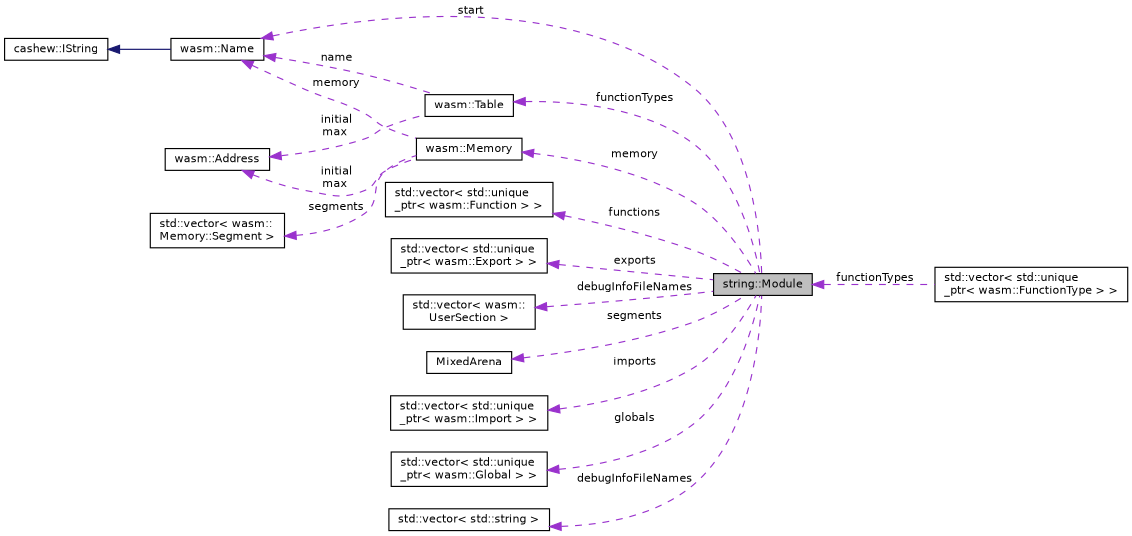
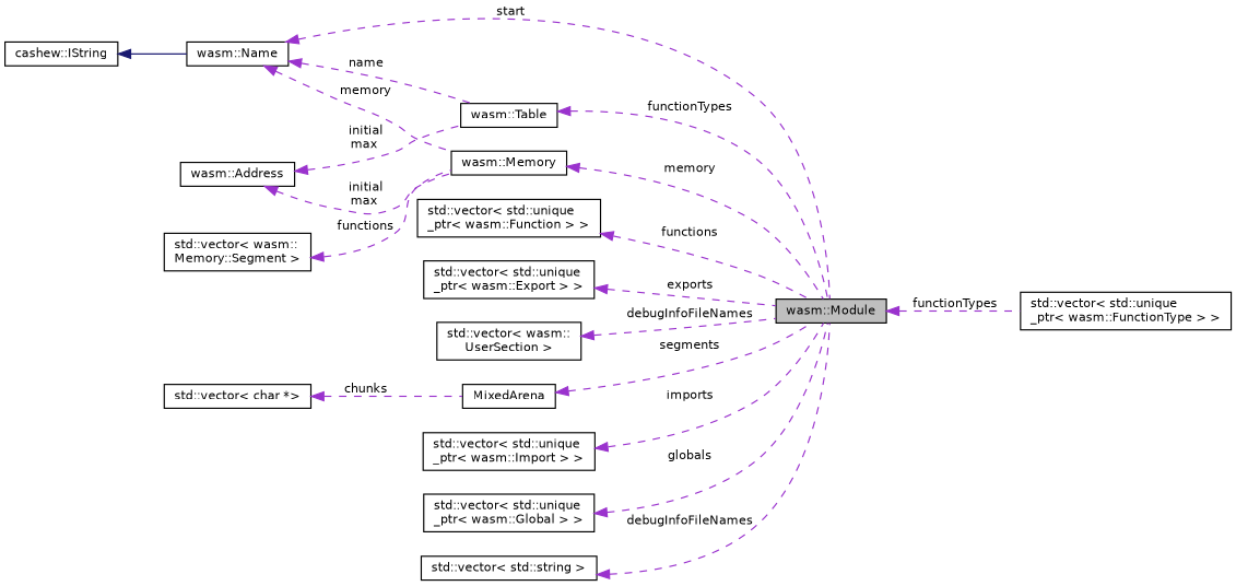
  digraph {
    rankdir=LR
    node [color=black fillcolor=white fontname=Helvetica fontsize=10 shape=record style=filled]
    edge [color=darkorchid3 dir=back fontname=Helvetica fontsize=10 labelfontname=Helvetica labelfontsize=10 style=dashed]
-   n1 [fillcolor=grey75 fontcolor=black height=0.2 label="string::Module" width=0.4]
+   n1 [fillcolor=grey75 fontcolor=black height=0.2 label="wasm::Module" width=0.4]
    n2 [height=0.2 label="std::vector\< std::unique\l_ptr\< wasm::FunctionType \> \>" width=0.4]
    n3 [height=0.2 label="wasm::Name" width=0.4]
    n4 [height=0.2 label="wasm::Memory" width=0.4]
    n5 [height=0.2 label="wasm::Table" width=0.4]
    n6 [height=0.2 label="cashew::IString" width=0.4]
    n7 [height=0.2 label="std::vector\< std::unique\l_ptr\< wasm::Function \> \>" width=0.4]
    n8 [height=0.2 label="wasm::Address" width=0.4]
    n9 [height=0.2 label="std::vector\< wasm::\lMemory::Segment \>" width=0.4]
    n10 [height=0.2 label="std::vector\< std::unique\l_ptr\< wasm::Export \> \>" width=0.4]
    n11 [height=0.2 label="std::vector\< wasm::\lUserSection \>" width=0.4]
    n12 [height=0.2 label=MixedArena width=0.4]
+   n13 [height=0.2 label="std::vector\< char *\>" width=0.4]
    n14 [height=0.2 label="std::vector\< std::unique\l_ptr\< wasm::Import \> \>" width=0.4]
    n15 [height=0.2 label="std::vector\< std::unique\l_ptr\< wasm::Global \> \>" width=0.4]
    n16 [height=0.2 label="std::vector\< std::string \>" width=0.4]
    n1 -> n2 [label=" functionTypes"]
    n3 -> n1 [label=" start"]
    n3 -> n4 [label=" memory"]
    n3 -> n5 [label=" name"]
    n4 -> n1 [label=" memory"]
    n5 -> n1 [label=" functionTypes"]
    n6 -> n3 [color=midnightblue style=solid]
    n7 -> n1 [label=" functions"]
    n8 -> n4 [label=" initial\nmax"]
    n8 -> n5 [label=" initial\nmax"]
-   n9 -> n4 [label=" segments"]
+   n9 -> n4 [label=" functions"]
    n10 -> n1 [label=" exports"]
    n11 -> n1 [label=" debugInfoFileNames"]
    n12 -> n1 [label=" segments"]
+   n13 -> n12 [label=" chunks"]
    n14 -> n1 [label=" imports"]
    n15 -> n1 [label=" globals"]
    n16 -> n1 [label=" debugInfoFileNames"]
  }
